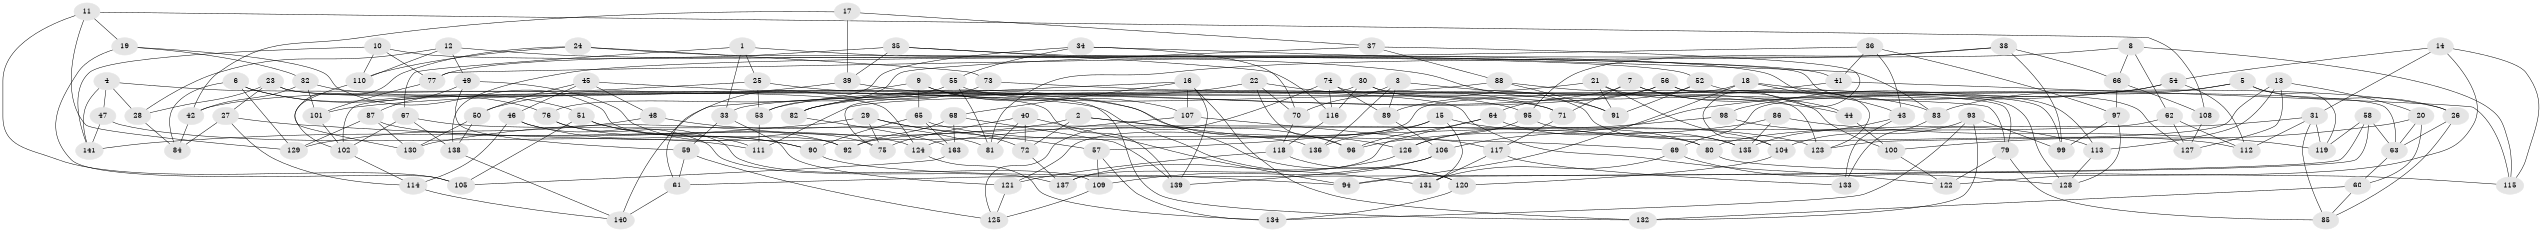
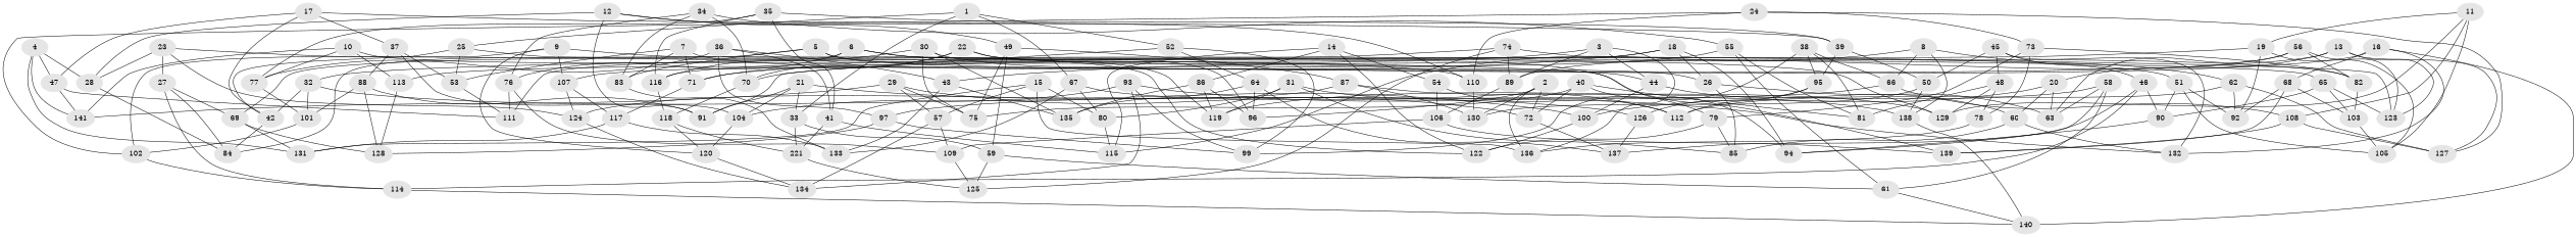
  graph {
    node [color=gray90 style=filled]
    1
    25
    33
    52
    67
    53
    122
    42
    59
-   121
+   121 [label=221]
    91
    99
    64
    138
    80
    133
    2
    72
    96
    130
    136
    137
    3
    44
    70
    89
    60
    100
    118
    106
    4
    28
    47
    131
    141
    84
    111
    5
    26
    69
    83
    119
    63
    85
    128
    6
    51
    76
    129
    105
    92
    90
    109
    7
    71
    117
    8
    62
    66
    115
    127
    112
    108
    97
    140
    9
    65
    102
    107
    120
    123
-   103 [label=163]
+   103
    114
    124
    134
    10
    77
    110
    113
    101
    11
    19
    32
    139
    12
    49
    75
    87
    13
    20
    14
    54
    86
-   98
    135
    15
    57
    16
    68
    132
    17
    37
    39
    104
    88
    95
    50
    18
    43
    94
    126
    21
    22
    82
    23
    27
    24
    73
    79
+   78
    29
    30
    116
    31
    61
    125
    34
    55
    81
    35
    41
    36
    38
    40
    45
    46
    48
    56
    58
    74
    93
    1 -- 25
    1 -- 33
    1 -- 52
    1 -- 67
    25 -- 53
    25 -- 122
    25 -- 42
    33 -- 59
    33 -- 121
    52 -- 91
    52 -- 99
    52 -- 64
    67 -- 138
    67 -- 80
-   67 -- 102
+   67 -- 133
    53 -- 111
    42 -- 84
    59 -- 61
    59 -- 125
    121 -- 125
    64 -- 96
    64 -- 137
    64 -- 135
    138 -- 140
    80 -- 115
    2 -- 72
    2 -- 96
    2 -- 130
    2 -- 136
    72 -- 137
    3 -- 136
    3 -- 44
    3 -- 70
    3 -- 89
-   63 -- 60
+   44 -- 60
    44 -- 100
    70 -- 118
    89 -- 106
    60 -- 85
    60 -- 132
    100 -- 122
    118 -- 121
    118 -- 120
    106 -- 109
    106 -- 139
    4 -- 28
    4 -- 47
    4 -- 131
    4 -- 141
    28 -- 84
    47 -- 141
    47 -- 111
    5 -- 26
    5 -- 69
    5 -- 83
    5 -- 119
    26 -- 63
    26 -- 85
    69 -- 131
    69 -- 128
    83 -- 133
    6 -- 84
    6 -- 51
    6 -- 76
    6 -- 129
    51 -- 105
    51 -- 92
    51 -- 90
    76 -- 111
    76 -- 109
    90 -- 94
    109 -- 125
    7 -- 53
    7 -- 44
    7 -- 83
    7 -- 71
    71 -- 117
    117 -- 133
    117 -- 131
    8 -- 138
    8 -- 62
    8 -- 66
    8 -- 115
    62 -- 92
    62 -- 127
    62 -- 112
    66 -- 108
    66 -- 97
    108 -- 127
-   16 -- 139
+   108 -- 139
    97 -- 99
    97 -- 128
    9 -- 65
    9 -- 102
    9 -- 107
    9 -- 120
    65 -- 90
    65 -- 123
    65 -- 103
    102 -- 114
    107 -- 117
    107 -- 124
    120 -- 134
    103 -- 105
    114 -- 140
    124 -- 134
    10 -- 141
    10 -- 77
    10 -- 110
    10 -- 113
    77 -- 101
    110 -- 130
    113 -- 128
    101 -- 102
    11 -- 129
    11 -- 105
    11 -- 108
    11 -- 19
    19 -- 105
    19 -- 92
    19 -- 32
    32 -- 42
    32 -- 101
    32 -- 126
    12 -- 91
    12 -- 28
    12 -- 110
    12 -- 49
    49 -- 59
    49 -- 75
    49 -- 87
    87 -- 130
    87 -- 129
    87 -- 124
    13 -- 127
    13 -- 123
    13 -- 113
    13 -- 20
    20 -- 60
    20 -- 100
    20 -- 63
    14 -- 122
    14 -- 115
    14 -- 54
-   14 -- 31
+   14 -- 86
    54 -- 106
    54 -- 112
-   54 -- 98
    86 -- 96
    86 -- 119
    86 -- 135
-   98 -- 113
-   98 -- 126
    15 -- 80
    15 -- 136
    15 -- 131
    15 -- 57
    57 -- 109
    57 -- 134
    16 -- 140
    16 -- 107
    16 -- 68
    16 -- 132
    68 -- 92
    68 -- 103
    68 -- 139
    17 -- 42
+   17 -- 47
    17 -- 37
    17 -- 39
    37 -- 53
    37 -- 104
    37 -- 88
    39 -- 95
    39 -- 50
    104 -- 120
    88 -- 91
    88 -- 128
    88 -- 101
    95 -- 112
    95 -- 126
    50 -- 138
    50 -- 130
    18 -- 111
    18 -- 26
    18 -- 43
    18 -- 94
    43 -- 133
    43 -- 135
    126 -- 137
    21 -- 33
    21 -- 91
    21 -- 100
    21 -- 104
    22 -- 96
    22 -- 70
    22 -- 71
    22 -- 82
    82 -- 103
    23 -- 28
    23 -- 124
    23 -- 139
    23 -- 27
    27 -- 84
    27 -- 69
    27 -- 114
    24 -- 127
    24 -- 102
    24 -- 110
    24 -- 73
    73 -- 82
    73 -- 79
+   73 -- 78
    79 -- 122
    79 -- 85
+   78 -- 136
    29 -- 72
    29 -- 141
    29 -- 75
    29 -- 57
    30 -- 75
    30 -- 135
    30 -- 79
    30 -- 116
    116 -- 118
    31 -- 80
    31 -- 119
    31 -- 85
    31 -- 112
    61 -- 140
    34 -- 70
    34 -- 83
    34 -- 76
    34 -- 55
    55 -- 71
    55 -- 61
    55 -- 81
    35 -- 77
    35 -- 39
    35 -- 116
    35 -- 41
    41 -- 121
    41 -- 115
    36 -- 97
    36 -- 77
    36 -- 43
    36 -- 41
    38 -- 99
    38 -- 66
    38 -- 95
    38 -- 81
    40 -- 72
    40 -- 75
    40 -- 94
    40 -- 81
    45 -- 132
    45 -- 50
    45 -- 46
    45 -- 48
    46 -- 137
    46 -- 90
    46 -- 114
    48 -- 129
+   48 -- 78
    48 -- 81
    56 -- 89
    56 -- 63
    56 -- 123
    56 -- 82
    58 -- 119
    58 -- 63
    58 -- 94
    58 -- 61
    74 -- 89
    74 -- 123
    74 -- 116
    74 -- 125
    93 -- 99
    93 -- 134
    93 -- 132
    93 -- 104
  }
